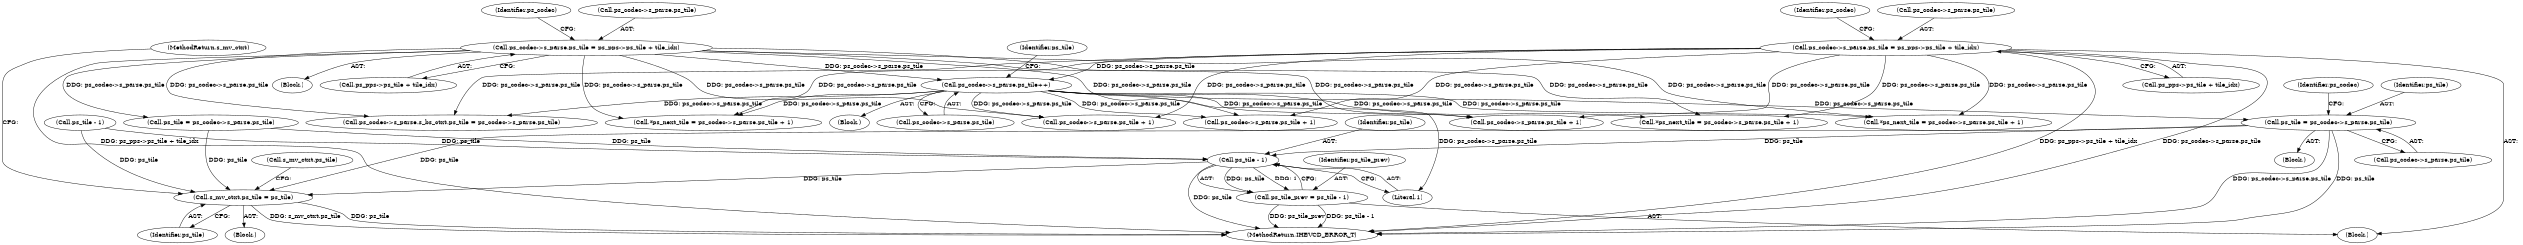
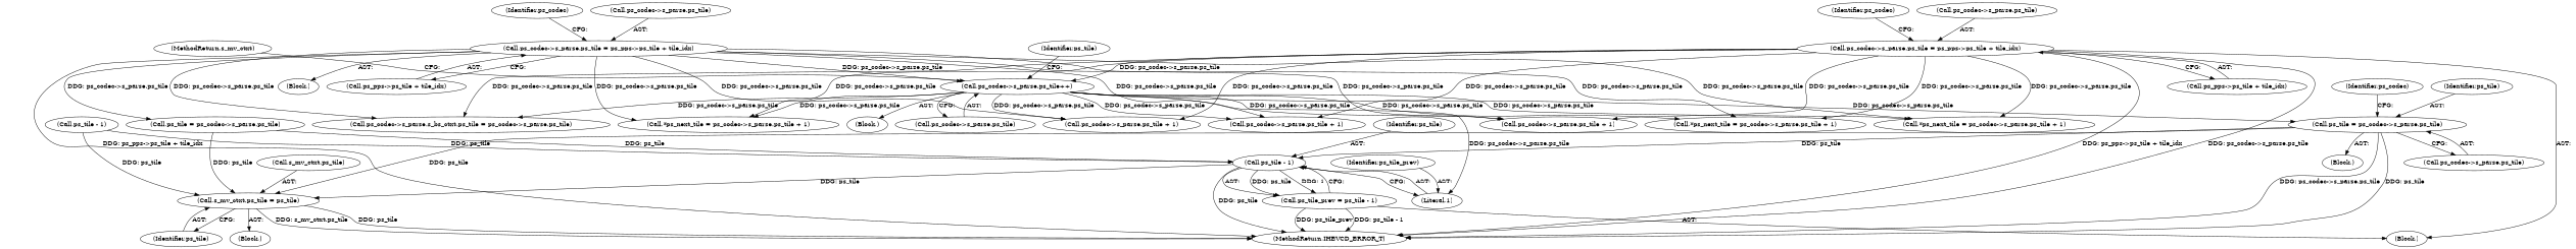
  digraph {
    n1 [label="(Call,ps_tile = ps_codec->s_parse.ps_tile)"]
    n2 [label="(Call,ps_tile - 1)"]
    n3 [label="(Call,s_mv_ctxt.ps_tile = ps_tile)"]
    n4 [label="(Call,ps_codec->s_parse.ps_tile)"]
    n5 [label="(MethodReturn,IHEVCD_ERROR_T)"]
    n6 [label="(Block,)"]
    n7 [label="(Call,ps_tile_prev = ps_tile - 1)"]
    n8 [label="(Literal,1)"]
    n9 [label="(Identifier,ps_tile)"]
    n10 [label="(Block,)"]
    n11 [label="(Call,ps_codec->s_parse.ps_tile++)"]
    n12 [label="(Call,ps_codec->s_parse.ps_tile + 1)"]
    n13 [label="(Call,ps_codec->s_parse.ps_tile + 1)"]
    n14 [label="(Call,ps_codec->s_parse.ps_tile + 1)"]
    n15 [label="(Call,*ps_next_tile = ps_codec->s_parse.ps_tile + 1)"]
    n16 [label="(Block,)"]
    n17 [label="(Call,ps_codec->s_parse.ps_tile)"]
    n18 [label="(Call,*ps_next_tile = ps_codec->s_parse.ps_tile + 1)"]
    n19 [label="(Call,ps_codec->s_parse.s_bs_ctxt.ps_tile = ps_codec->s_parse.ps_tile)"]
    n20 [label="(Call,*ps_next_tile = ps_codec->s_parse.ps_tile + 1)"]
    n21 [label="(Call,ps_codec->s_parse.ps_tile = ps_pps->ps_tile + tile_idx)"]
    n22 [label="(Block,)"]
    n23 [label="(Call,ps_pps->ps_tile + tile_idx)"]
    n24 [label="(Call,ps_codec->s_parse.ps_tile = ps_pps->ps_tile + tile_idx)"]
    n25 [label="(Call,ps_tile = ps_codec->s_parse.ps_tile)"]
    n26 [label="(Block,)"]
    n27 [label="(Call,ps_pps->ps_tile + tile_idx)"]
    n28 [label="(Identifier,ps_codec)"]
    n29 [label="(Identifier,ps_tile)"]
    n30 [label="(Identifier,ps_codec)"]
    n31 [label="(Call,s_mv_ctxt.ps_tile)"]
    n32 [label="(Identifier,ps_tile)"]
    n33 [label="(MethodReturn,s_mv_ctxt)"]
    n34 [label="(Identifier,ps_tile)"]
    n35 [label="(Identifier,ps_tile_prev)"]
    n36 [label="(Call,ps_codec->s_parse.ps_tile)"]
    n37 [label="(Identifier,ps_codec)"]
    n38 [label="(Call,ps_tile - 1)"]
    n39 [label="(Call,ps_codec->s_parse.ps_tile)"]
    n1 -> n2 [label="DDG: ps_tile"]
    n1 -> n3 [label="DDG: ps_tile"]
    n1 -> n4 [label="CFG: "]
    n1 -> n5 [label="DDG: ps_tile"]
    n1 -> n5 [label="DDG: ps_codec->s_parse.ps_tile"]
    n1 -> n6 [label="AST: "]
    n2 -> n3 [label="DDG: ps_tile"]
    n2 -> n5 [label="DDG: ps_tile"]
    n2 -> n7 [label="AST: "]
    n2 -> n7 [label="DDG: ps_tile"]
    n2 -> n7 [label="DDG: 1"]
    n2 -> n8 [label="CFG: "]
    n3 -> n5 [label="DDG: s_mv_ctxt.ps_tile"]
    n3 -> n5 [label="DDG: ps_tile"]
    n3 -> n9 [label="CFG: "]
    n3 -> n10 [label="AST: "]
    n4 -> n1 [label="AST: "]
    n7 -> n2 [label="CFG: "]
    n7 -> n5 [label="DDG: ps_tile_prev"]
    n7 -> n5 [label="DDG: ps_tile - 1"]
    n7 -> n22 [label="AST: "]
    n8 -> n2 [label="AST: "]
    n9 -> n3 [label="AST: "]
    n11 -> n1 [label="DDG: ps_codec->s_parse.ps_tile"]
    n11 -> n8 [label="DDG: ps_codec->s_parse.ps_tile"]
    n11 -> n12 [label="DDG: ps_codec->s_parse.ps_tile"]
    n11 -> n13 [label="DDG: ps_codec->s_parse.ps_tile"]
    n11 -> n14 [label="DDG: ps_codec->s_parse.ps_tile"]
    n11 -> n15 [label="DDG: ps_codec->s_parse.ps_tile"]
    n11 -> n16 [label="AST: "]
    n11 -> n17 [label="CFG: "]
    n11 -> n18 [label="DDG: ps_codec->s_parse.ps_tile"]
    n11 -> n19 [label="DDG: ps_codec->s_parse.ps_tile"]
    n11 -> n20 [label="DDG: ps_codec->s_parse.ps_tile"]
    n17 -> n11 [label="AST: "]
    n21 -> n5 [label="DDG: ps_pps->ps_tile + tile_idx"]
    n21 -> n5 [label="DDG: ps_codec->s_parse.ps_tile"]
    n21 -> n11 [label="DDG: ps_codec->s_parse.ps_tile"]
    n21 -> n12 [label="DDG: ps_codec->s_parse.ps_tile"]
    n21 -> n13 [label="DDG: ps_codec->s_parse.ps_tile"]
    n21 -> n14 [label="DDG: ps_codec->s_parse.ps_tile"]
    n21 -> n15 [label="DDG: ps_codec->s_parse.ps_tile"]
    n21 -> n18 [label="DDG: ps_codec->s_parse.ps_tile"]
    n21 -> n19 [label="DDG: ps_codec->s_parse.ps_tile"]
    n21 -> n20 [label="DDG: ps_codec->s_parse.ps_tile"]
    n21 -> n22 [label="AST: "]
    n21 -> n23 [label="CFG: "]
    n23 -> n21 [label="AST: "]
    n24 -> n5 [label="DDG: ps_pps->ps_tile + tile_idx"]
    n24 -> n11 [label="DDG: ps_codec->s_parse.ps_tile"]
    n24 -> n12 [label="DDG: ps_codec->s_parse.ps_tile"]
    n24 -> n13 [label="DDG: ps_codec->s_parse.ps_tile"]
    n24 -> n14 [label="DDG: ps_codec->s_parse.ps_tile"]
    n24 -> n15 [label="DDG: ps_codec->s_parse.ps_tile"]
    n24 -> n18 [label="DDG: ps_codec->s_parse.ps_tile"]
    n24 -> n19 [label="DDG: ps_codec->s_parse.ps_tile"]
    n24 -> n20 [label="DDG: ps_codec->s_parse.ps_tile"]
    n24 -> n25 [label="DDG: ps_codec->s_parse.ps_tile"]
    n24 -> n26 [label="AST: "]
    n24 -> n27 [label="CFG: "]
    n25 -> n2 [label="DDG: ps_tile"]
    n25 -> n3 [label="DDG: ps_tile"]
    n27 -> n24 [label="AST: "]
    n28 -> n21 [label="CFG: "]
    n29 -> n1 [label="AST: "]
    n30 -> n1 [label="CFG: "]
-   n31 -> n3 [label="CFG: "]
+   n31 -> n3 [label="AST: "]
    n32 -> n2 [label="AST: "]
-   n33 -> n3 [label="CFG: "]
+   n33 -> n11 [label="CFG: "]
    n34 -> n11 [label="CFG: "]
-   n35 -> n7 [label="AST: "]
+   n35 -> n8 [label="AST: "]
    n36 -> n21 [label="AST: "]
    n37 -> n24 [label="CFG: "]
    n38 -> n2 [label="DDG: ps_tile"]
    n38 -> n3 [label="DDG: ps_tile"]
    n39 -> n24 [label="AST: "]
  }
